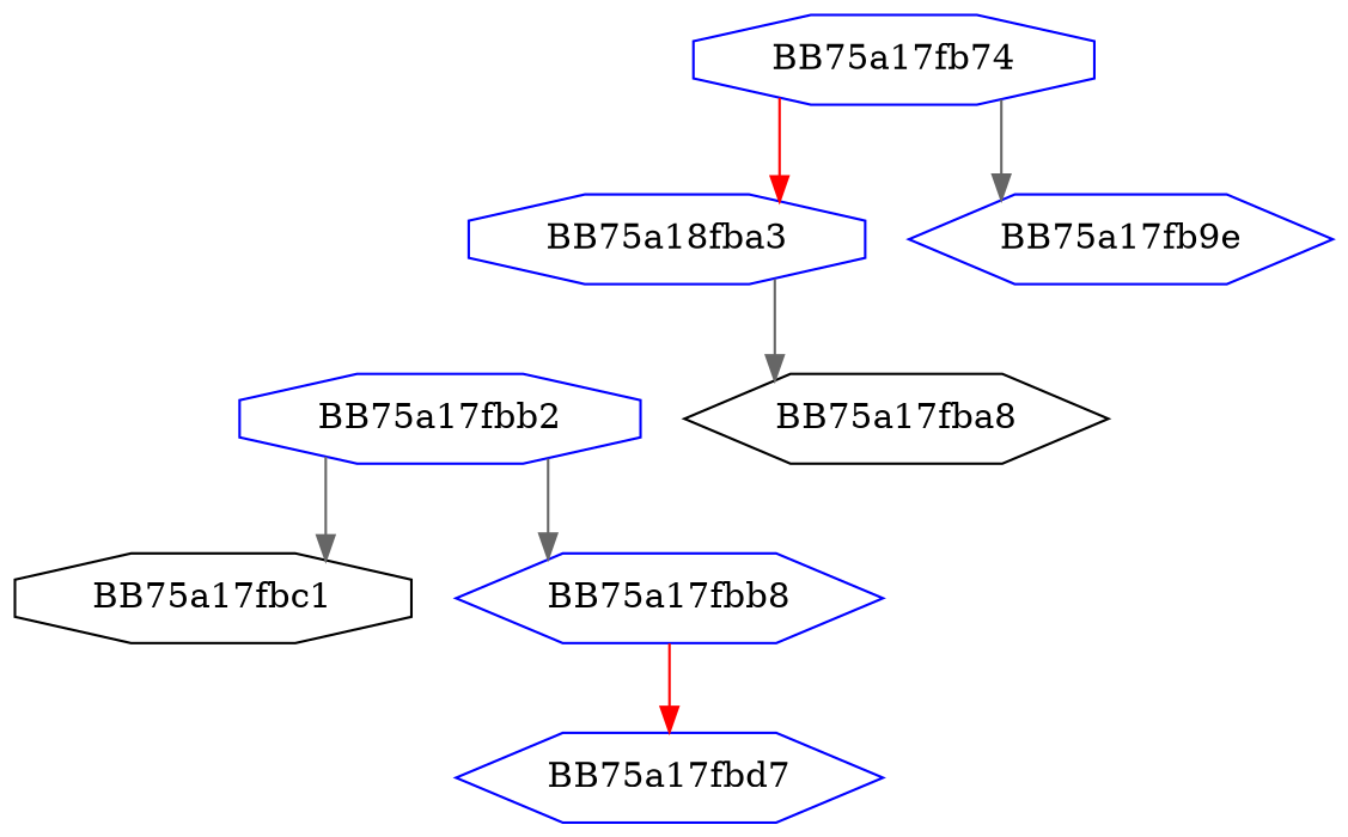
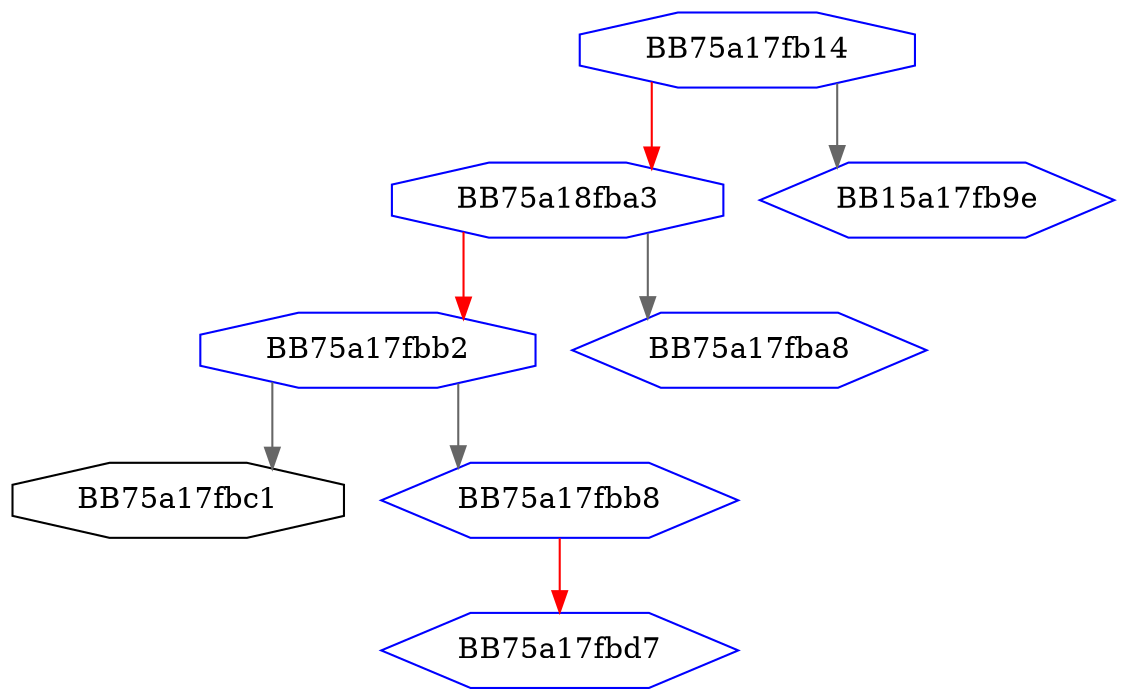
  digraph {
    splines=ortho
    node [color=blue shape=octagon]
    edge [color=gray40]
    n1 [label=BB75a18fba3]
-   BB75a17fb74
-   BB75a17fb9e [shape=hexagon]
+   BB75a17fb74 [label=BB75a17fb14]
+   BB75a17fb9e [shape=hexagon label=BB15a17fb9e]
    BB75a17fbb2
-   BB75a17fba8 [color=black shape=hexagon]
+   BB75a17fba8 [shape=hexagon]
    BB75a17fbc1 [color=black]
    BB75a17fbb8 [shape=hexagon]
    BB75a17fbd7 [shape=hexagon]
+   n1 -> BB75a17fbb2 [color=red]
    n1 -> BB75a17fba8
    BB75a17fb74 -> n1 [color=red]
    BB75a17fb74 -> BB75a17fb9e
    BB75a17fbb2 -> BB75a17fbc1
    BB75a17fbb2 -> BB75a17fbb8
    BB75a17fbb8 -> BB75a17fbd7 [color=red]
  }
